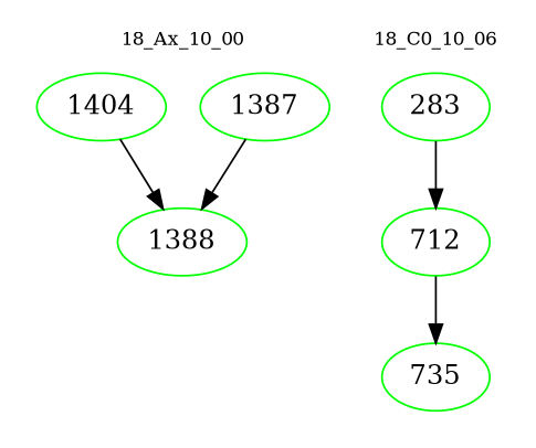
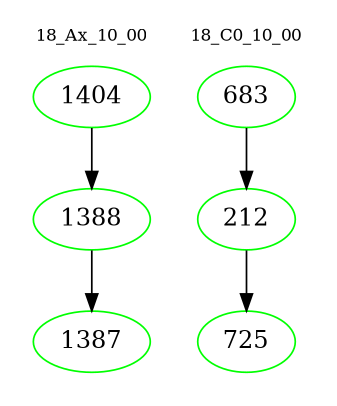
  digraph {
    node [color=green]
    edge [color=black]
    n1 [label=1388]
    n2 [label=1387]
    n3 [label=1404]
-   n4 [label=712]
-   n5 [label=283]
-   n6 [label=735]
+   n4 [label=212]
+   n5 [label=683]
+   n6 [label=725]
    subgraph cluster_1 {
      color=white
      fontsize=10
      label="18_Ax_10_00"
      n1
      n2
      n3
    }
    subgraph cluster_2 {
      color=white
      fontsize=10
-     label="18_C0_10_06"
+     label="18_C0_10_00"
      n4
      n5
      n6
    }
-   n2 -> n1
+   n1 -> n2
    n3 -> n1
    n4 -> n6
    n5 -> n4
  }
